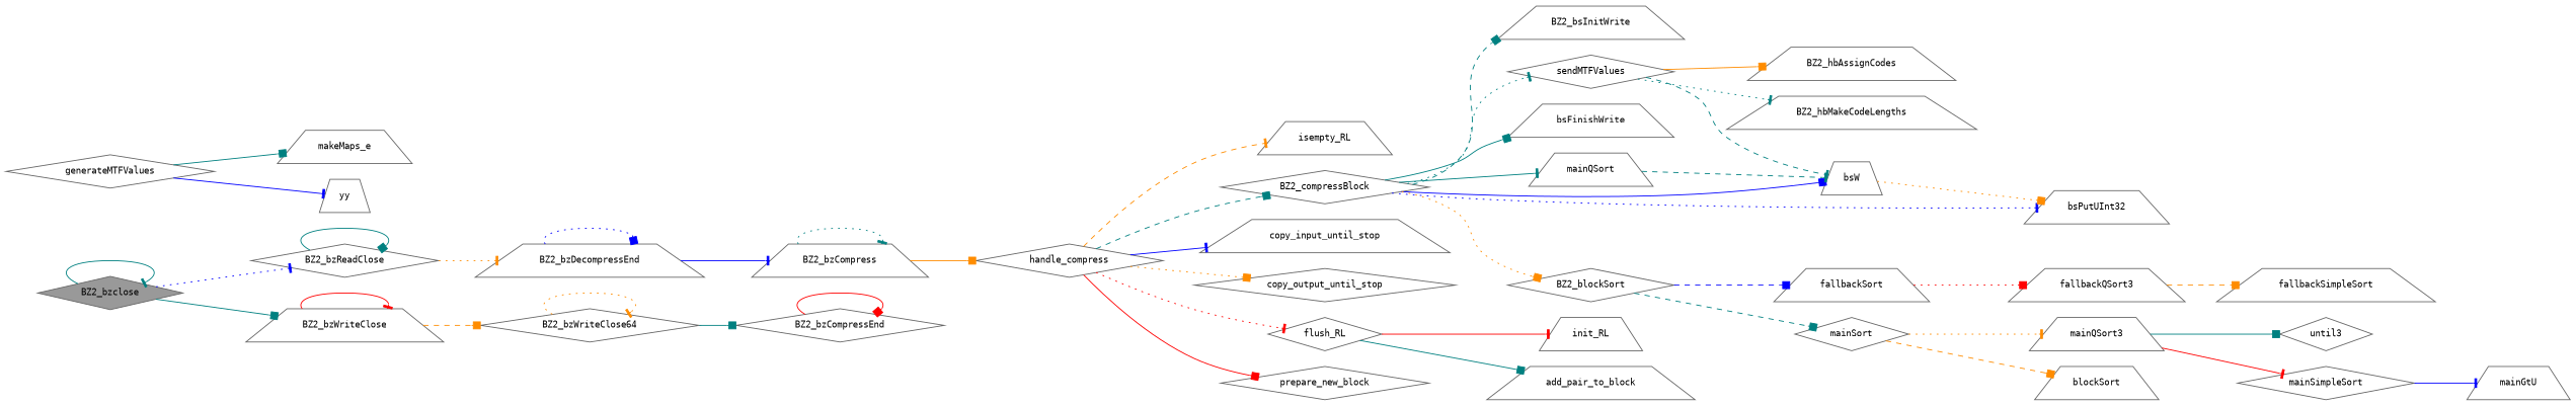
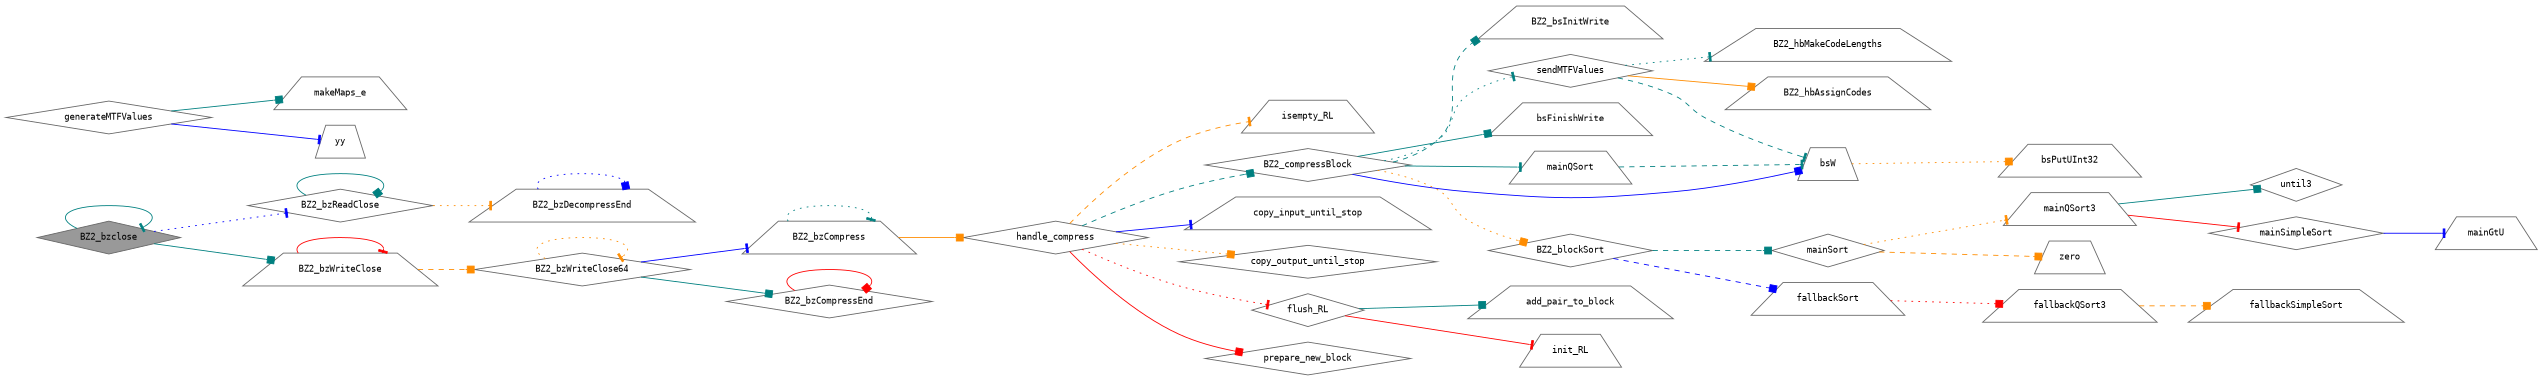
  digraph {
    fontname="DejaVu Sans Mono"
    rankdir=LR
    node [color=grey40 fillcolor=white fontname="DejaVu Sans Mono" fontsize=10 shape=trapezium style=filled]
    edge [arrowhead=box color=teal fontname="DejaVu Sans Mono" fontsize=10 labelfontname=Helvetica labelfontsize=10 style=solid]
    n1 [color=gray40 fillcolor=grey60 fontcolor=black height=0.2 label=BZ2_bzclose shape=diamond width=0.4]
    n2 [height=0.2 label=BZ2_bzReadClose shape=diamond width=0.4]
    n3 [height=0.2 label=BZ2_bzWriteClose width=0.4]
    n4 [height=0.2 label=BZ2_bzDecompressEnd width=0.4]
    n5 [height=0.2 label=BZ2_bzWriteClose64 shape=diamond width=0.4]
    n6 [height=0.2 label=BZ2_bzCompress width=0.4]
    n7 [height=0.2 label=BZ2_bzCompressEnd shape=diamond width=0.4]
    n8 [height=0.2 label=handle_compress shape=diamond width=0.4]
    n9 [height=0.2 label=isempty_RL width=0.4]
    n10 [height=0.2 label=BZ2_compressBlock shape=diamond width=0.4]
    n11 [height=0.2 label=copy_input_until_stop width=0.4]
    n12 [height=0.2 label=copy_output_until_stop shape=diamond width=0.4]
    n13 [height=0.2 label=flush_RL shape=diamond width=0.4]
    n14 [height=0.2 label=prepare_new_block shape=diamond width=0.4]
    n15 [height=0.2 label=bsFinishWrite width=0.4]
    n16 [height=0.2 label=mainQSort width=0.4]
    n17 [height=0.2 label=bsW width=0.4]
    n18 [height=0.2 label=bsPutUInt32 width=0.4]
    n19 [height=0.2 label=BZ2_blockSort shape=diamond width=0.4]
    n20 [height=0.2 label=BZ2_bsInitWrite width=0.4]
    n21 [height=0.2 label=sendMTFValues shape=diamond width=0.4]
    n22 [height=0.2 label=add_pair_to_block width=0.4]
    n23 [height=0.2 label=init_RL width=0.4]
    n24 [height=0.2 label=fallbackSort width=0.4]
    n25 [height=0.2 label=mainSort shape=diamond width=0.4]
    n26 [height=0.2 label=generateMTFValues shape=diamond width=0.4]
    n27 [height=0.2 label=makeMaps_e width=0.4]
    n28 [height=0.2 label=yy width=0.4]
    n29 [height=0.2 label=BZ2_hbAssignCodes width=0.4]
    n30 [height=0.2 label=BZ2_hbMakeCodeLengths width=0.4]
    n31 [height=0.2 label=fallbackQSort3 width=0.4]
    n32 [height=0.2 label=mainQSort3 width=0.4]
-   n33 [height=0.2 label=blockSort width=0.4]
+   n33 [height=0.2 label=zero width=0.4]
    n34 [height=0.2 label=fallbackSimpleSort width=0.4]
    n35 [height=0.2 label=mainSimpleSort shape=diamond width=0.4]
    n36 [height=0.2 label=until3 shape=diamond width=0.4]
    n37 [height=0.2 label=mainGtU width=0.4]
    n1 -> n1 [arrowhead=tee]
    n1 -> n2 [arrowhead=tee color=blue style=dotted]
    n1 -> n3
    n2 -> n2
    n2 -> n4 [arrowhead=tee color=darkorange style=dotted]
    n3 -> n3 [arrowhead=tee color=red]
    n3 -> n5 [color=darkorange style=dashed]
    n4 -> n4 [color=blue style=dotted]
    n5 -> n5 [arrowhead=tee color=darkorange style=dotted]
-   n4 -> n6 [arrowhead=tee color=blue]
+   n5 -> n6 [arrowhead=tee color=blue]
    n5 -> n7
    n6 -> n6 [arrowhead=tee style=dotted]
    n6 -> n8 [color=darkorange]
    n7 -> n7 [color=red]
    n8 -> n9 [arrowhead=tee color=darkorange style=dashed]
    n8 -> n10 [style=dashed]
    n8 -> n11 [arrowhead=tee color=blue]
    n8 -> n12 [color=darkorange style=dotted]
    n8 -> n13 [arrowhead=tee color=red style=dotted]
    n8 -> n14 [color=red]
    n10 -> n15
    n10 -> n16 [arrowhead=tee]
    n10 -> n17 [color=blue]
-   n10 -> n18 [arrowhead=tee color=blue style=dotted]
    n10 -> n19 [color=darkorange style=dotted]
    n10 -> n20 [style=dashed]
    n10 -> n21 [arrowhead=tee style=dotted]
    n13 -> n22
    n13 -> n23 [arrowhead=tee color=red]
    n16 -> n17 [arrowhead=tee style=dashed]
    n17 -> n18 [color=darkorange style=dotted]
    n19 -> n24 [color=blue style=dashed]
    n19 -> n25 [style=dashed]
    n21 -> n17 [arrowhead=tee style=dashed]
    n21 -> n29 [color=darkorange]
    n21 -> n30 [arrowhead=tee style=dotted]
    n24 -> n31 [color=red style=dotted]
    n25 -> n32 [arrowhead=tee color=darkorange style=dotted]
    n25 -> n33 [color=darkorange style=dashed]
    n26 -> n27
    n26 -> n28 [arrowhead=tee color=blue]
    n31 -> n34 [color=darkorange style=dashed]
    n32 -> n35 [arrowhead=tee color=red]
    n32 -> n36
    n35 -> n37 [arrowhead=tee color=blue]
  }
